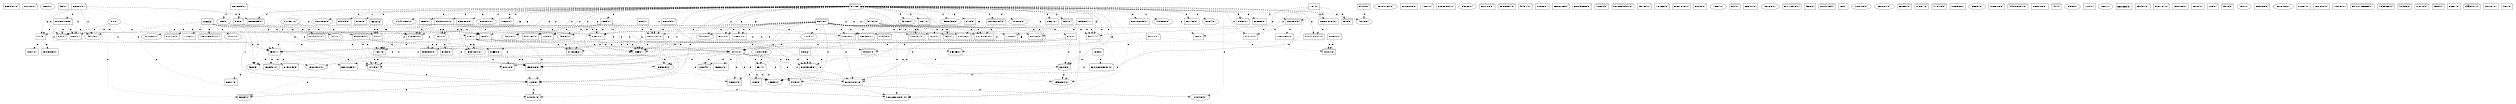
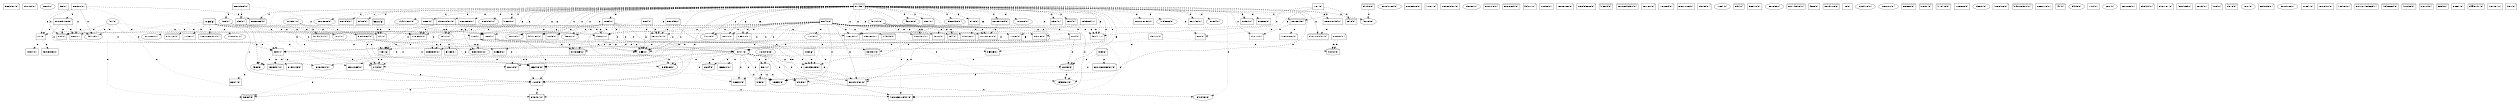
  digraph {
    fontname="DejaVu Sans"
    node [fontname="DejaVu Sans" shape=note]
    edge [fontname="DejaVu Sans" style=dashed]
    n1 [label="decision(1)"]
    n2 [label="church(1)"]
    n3 [label="cent(1)" shape=ellipse]
    n4 [label="faq(1)" shape=box]
    n5 [label="isn(1)" shape=ellipse]
    n6 [label="sin(3)"]
    n7 [label="failure(1)" shape=ellipse]
    n8 [label="one(1)" shape=box]
    n9 [label="faith(7)" shape=box]
    n10 [label="abolition(2)" shape=ellipse]
    n11 [label="act(1)" shape=cylinder]
    n12 [label="hamartia(1)" shape=box]
    n13 [label="mark(1)" shape=box]
    n14 [label="think(1)" shape=ellipse]
    n15 [label="needs(1)" shape=ellipse]
    n16 [label="count(1)"]
    n17 [label="fact(3)" shape=ellipse]
    n18 [label="believe(1)" shape=ellipse]
    n19 [label="extortion(1)" shape=ellipse]
    n20 [label="overrule(1)"]
    n21 [label="rapacity(1)" shape=cylinder]
    n22 [label="reading(2)" shape=box]
    n23 [label="come(1)" shape=cylinder]
    n24 [label="conclusion(2)"]
    n25 [label="day(4)"]
    n26 [label="time(2)"]
    n27 [label="means(1)"]
    n28 [label="reason(1)" shape=box]
    n29 [label="assumed(1)" shape=box]
    n30 [label="proof(1)" shape=cylinder]
    n31 [label="audience(2)"]
    n32 [label="apply(1)" shape=box]
    n33 [label="standard(2)"]
    n34 [label="dot(2)"]
    n35 [label="iota(2)" shape=ellipse]
    n36 [label="suggest(1)" shape=cylinder]
    n37 [label="view(2)" shape=cylinder]
    n38 [label="mind(2)" shape=cylinder]
    n39 [label="continued(1)" shape=ellipse]
    n40 [label="someone(1)" shape=box]
    n41 [label="person(2)"]
    n42 [label="something(3)"]
    n43 [label="accepted(2)" shape=cylinder]
    n44 [label="eats(1)" shape=box]
    n45 [label="knew(1)"]
    n46 [label="role(2)"]
    n47 [label="commendation(1)"]
    n48 [label="rejection(1)" shape=ellipse]
    n49 [label="worship(5)" shape=ellipse]
    n50 [label="met(1)" shape=box]
    n51 [label="binding(1)" shape=ellipse]
    n52 [label="opposition(1)" shape=box]
    n53 [label="closes(1)" shape=ellipse]
    n54 [label="assume(1)" shape=cylinder]
    n55 [label="approach(1)" shape=cylinder]
    n56 [label="follow(1)"]
    n57 [label="notice(1)" shape=box]
    n58 [label="response(1)"]
    n59 [label="participate(1)"]
    n60 [label="intend(1)" shape=cylinder]
    n61 [label="accept(2)"]
    n62 [label="honor(1)" shape=cylinder]
    n63 [label="contradiction(1)" shape=cylinder]
    n64 [label="serves(1)"]
    n65 [label="read(2)"]
    n66 [label="sense(1)"]
    n67 [label="portion(1)" shape=cylinder]
    n68 [label="word(5)" shape=box]
    n69 [label="purpose(2)" shape=cylinder]
    n70 [label="homosexuality(1)" shape=box]
    n71 [label="priority(1)"]
    n72 [label="stood(1)" shape=cylinder]
    n73 [label="law(32)" shape=cylinder]
    n74 [label="figure(1)" shape=ellipse]
    n75 [label="stay(1)"]
    n76 [label="describe(1)" shape=ellipse]
    n77 [label="used(1)" shape=box]
    n78 [label="ceremonial(1)" shape=box]
    n79 [label="give(1)" shape=box]
    n80 [label="impose(1)" shape=ellipse]
    n81 [label="obey(1)" shape=box]
    n82 [label="followed(1)" shape=box]
    n83 [label="end(2)" shape=box]
    n84 [label="circumcision(2)" shape=cylinder]
    n85 [label="period(1)" shape=ellipse]
    n86 [label="term(1)" shape=cylinder]
    n87 [label="commends(1)" shape=box]
    n88 [label="indicate(1)" shape=ellipse]
    n89 [label="convict(1)" shape=box]
    n90 [label="code(1)"]
    n91 [label="concerned(1)" shape=cylinder]
    n92 [label="entail(1)" shape=ellipse]
    n93 [label="discussion(2)"]
    n94 [label="talks(2)" shape=ellipse]
    n95 [label="order(1)"]
    n96 [label="fearer(1)" shape=ellipse]
    n97 [label="aspect(1)" shape=box]
    n98 [label="strength(1)"]
    n99 [label="compare(1)" shape=ellipse]
    n100 [label="trouble(2)" shape=cylinder]
    n101 [label="context(3)" shape=cylinder]
    n102 [label="picture(1)"]
    n103 [label="future(1)" shape=ellipse]
    n104 [label="thing(1)"]
    n105 [label="movement(1)" shape=box]
    n106 [label="family(4)"]
    n107 [label="result(1)"]
    n108 [label="seems(2)" shape=box]
    n109 [label="historian(1)" shape=cylinder]
    n110 [label="hand(2)" shape=box]
    n111 [label="shows(1)"]
    n112 [label="sinfulness(1)" shape=ellipse]
    n113 [label="sees(1)"]
    n114 [label="issue(3)" shape=ellipse]
    n115 [label="passage(1)" shape=box]
    n116 [label="position(1)" shape=ellipse]
    n117 [label="rest(1)"]
    n118 [label="intent(1)" shape=box]
    n119 [label="centurion(2)" shape=box]
    n120 [label="see(1)" shape=ellipse]
    n121 [label="intends(1)"]
    n122 [label="gives(1)"]
    n123 [label="interprets(1)"]
    n124 [label="wanted(1)"]
    n125 [label="everyone(1)" shape=box]
    n126 [label="doubt(1)"]
    n127 [label="week(1)" shape=ellipse]
    n128 [label="matt(6)"]
    n129 [label="interpretation(1)" shape=cylinder]
-   n130 [label="honor(2)" shape=ellipse]
+   n130 [label="question(2)" shape=ellipse]
    n131 [label="answer(1)" shape=cylinder]
    n132 [label="concept(1)" shape=ellipse]
    n133 [label="unite(1)" shape=box]
    n134 [label="doesn(1)" shape=box]
    n135 [label="clh(2)"]
    n136 [label="edu(1)" shape=cylinder]
    n137 [label="begins(1)" shape=box]
    n138 [label="couple(1)" shape=ellipse]
    n139 [label="convicting(1)" shape=cylinder]
    n140 [label="face(1)" shape=box]
    n141 [label="continue(1)" shape=cylinder]
    n142 [label="re(1)" shape=box]
    n143 [label="nothing(1)" shape=ellipse]
    n144 [label="sunday(2)" shape=ellipse]
    n145 [label="gathered(1)" shape=cylinder]
    n146 [label="confusion(1)" shape=cylinder]
    n147 [label="look(1)" shape=ellipse]
    n148 [label="bread(2)" shape=box]
    n149 [label="sermon(1)" shape=ellipse]
    n150 [label="agrees(1)" shape=cylinder]
    n151 [label="mercy(1)" shape=cylinder]
    n152 [label="involve(1)" shape=cylinder]
    n153 [label="interact(1)" shape=box]
    n154 [label="death(1)" shape=ellipse]
    n155 [label="imagine(1)"]
    n156 [label="information(1)" shape=cylinder]
    n157 [label="meaning(1)" shape=box]
    n158 [label="way(2)" shape=box]
    n159 [label="take(1)" shape=cylinder]
    n160 [label="kfu(1)" shape=cylinder]
    n161 [label="bible(1)" shape=ellipse]
    n162 [label="wish(1)" shape=box]
    n163 [label="paul(21)" shape=cylinder]
    n164 [label="tell(1)" shape=cylinder]
    n165 [label="clearest(1)" shape=box]
    n166 [label="middle(1)" shape=cylinder]
    n167 [label="garnet(1)"]
    n168 [label="world(1)" shape=ellipse]
    n169 [label="wrote(1)"]
    n170 [label="com(1)" shape=ellipse]
    n171 [label="accuses(1)" shape=box]
    n172 [label="abolish(1)"]
    n173 [label="pharvey(1)"]
    n174 [label="lecointe(1)" shape=box]
    n175 [label="tenth(1)" shape=box]
    n176 [label="lord(2)"]
    n177 [label="slave(1)" shape=cylinder]
    n178 [label="rom(1)" shape=ellipse]
    n179 [label="jewish(2)" shape=ellipse]
    n180 [label="god(4)" shape=box]
    n181 [label="attitude(1)"]
    n182 [label="conduct(1)" shape=ellipse]
    n183 [label="quack(1)" shape=box]
    n184 [label="remains(1)" shape=box]
    n185 [label="kosher(1)"]
    n186 [label="christ(2)" shape=cylinder]
    n187 [label="acknowledged(7)" shape=cylinder]
    n188 [label="indicated(1)" shape=cylinder]
    n189 [label="justice(1)" shape=cylinder]
    n190 [label="mount(1)" shape=cylinder]
    n191 [label="dealt(1)" shape=cylinder]
    n192 [label="gentile(1)"]
    n193 [label="sabbath(4)" shape=box]
    n194 [label="greek(1)" shape=box]
    n195 [label="darius(1)"]
    n196 [label="mat(6)" shape=box]
    n197 [label="difficulty(1)" shape=cylinder]
    n198 [label="harvey(1)" shape=box]
    n199 [label="jesus(6)" shape=cylinder]
    n200 [label="isbn(1)"]
    n5 -> n6 [label=1]
    n5 -> n7 [label=1]
    n5 -> n8 [label=1 style=dotted]
    n5 -> n9 [label=1 style=dotted]
    n5 -> n10 [label=1 style=dotted]
    n5 -> n11 [label=1]
    n6 -> n12 [label=1]
    n6 -> n13 [label=1 style=dotted]
    n8 -> n9 [label=1]
    n8 -> n10 [label=1 style=dotted]
    n8 -> n14 [label=1]
    n8 -> n15 [label=1 style=dotted]
    n8 -> n16 [label=1 style=dotted]
    n9 -> n16 [label=2 style=dotted]
    n9 -> n17 [label=1 style=dotted]
    n9 -> n18 [label=1 style=dotted]
    n9 -> n19 [label=1]
    n9 -> n20 [label=1 style=dotted]
    n9 -> n21 [label=1]
    n14 -> n8 [label=1]
    n14 -> n15 [label=1]
    n14 -> n15 [label=1]
    n14 -> n22 [label=1]
    n14 -> n22 [label=1 style=dotted]
    n14 -> n23 [label=1 style=dotted]
    n14 -> n24 [label=1]
    n14 -> n24 [label=1]
    n14 -> n25 [label=3]
    n14 -> n26 [label=1]
    n14 -> n27 [label=1 style=dotted]
    n14 -> n27 [label=1]
    n14 -> n28 [label=1 style=dotted]
    n14 -> n29 [label=1 style=dotted]
    n14 -> n30 [label=1 style=dotted]
    n14 -> n30 [label=1]
    n14 -> n31 [label=1 style=dotted]
    n14 -> n31 [label=1 style=dotted]
    n17 -> n32 [label=1 style=dotted]
    n23 -> n24 [label=1 style=dotted]
    n23 -> n48 [label=1]
    n25 -> n15 [label=1]
    n25 -> n26 [label=1 style=dotted]
    n25 -> n27 [label=1 style=dotted]
    n25 -> n50 [label=1]
    n26 -> n51 [label=1]
    n29 -> n68 [label=1]
    n29 -> n72 [label=1 style=dotted]
    n33 -> n8 [label=1 style=dotted]
    n33 -> n34 [label=1]
    n33 -> n35 [label=1 style=dotted]
    n34 -> n17 [label=1 style=dotted]
    n34 -> n22 [label=1]
    n34 -> n36 [label=1]
    n35 -> n17 [label=1]
    n35 -> n22 [label=1 style=dotted]
    n35 -> n36 [label=1 style=dotted]
    n36 -> n17 [label=1 style=dotted]
    n36 -> n22 [label=1 style=dotted]
    n36 -> n37 [label=1]
    n36 -> n38 [label=1 style=dotted]
    n37 -> n38 [label=1 style=dotted]
    n41 -> n6 [label=1 style=dotted]
    n41 -> n7 [label=1]
    n41 -> n9 [label=1 style=dotted]
    n41 -> n11 [label=1]
    n41 -> n42 [label=1 style=dotted]
    n41 -> n43 [label=1]
    n41 -> n44 [label=1 style=dotted]
    n42 -> n6 [label=1 style=dotted]
    n42 -> n7 [label=1 style=dotted]
    n42 -> n9 [label=1]
    n42 -> n11 [label=1 style=dotted]
    n42 -> n44 [label=1]
    n43 -> n37 [label=1 style=dotted]
    n46 -> n23 [label=1 style=dotted]
    n46 -> n47 [label=1 style=dotted]
    n46 -> n48 [label=1 style=dotted]
    n49 -> n25 [label=1]
    n61 -> n37 [label=1 style=dotted]
    n61 -> n62 [label=2]
    n61 -> n62 [label=2]
    n65 -> n66 [label=1 style=dotted]
    n65 -> n67 [label=1 style=dotted]
    n65 -> n68 [label=1]
    n65 -> n68 [label=1 style=dotted]
    n65 -> n69 [label=1]
    n65 -> n69 [label=1 style=dotted]
    n68 -> n70 [label=1]
    n68 -> n71 [label=1 style=dotted]
    n68 -> n72 [label=2]
    n73 -> n8 [label=2 style=dotted]
    n73 -> n9 [label=1 style=dotted]
    n73 -> n10 [label=2]
    n73 -> n14 [label=1 style=dotted]
    n73 -> n14 [label=1]
    n73 -> n18 [label=3 style=dotted]
    n73 -> n19 [label=1]
    n73 -> n23 [label=3]
    n73 -> n26 [label=1]
    n73 -> n36 [label=3]
    n73 -> n37 [label=3 style=dotted]
    n73 -> n38 [label=2 style=dotted]
    n73 -> n43 [label=1]
    n73 -> n48 [label=3 style=dotted]
    n73 -> n51 [label=1 style=dotted]
    n73 -> n65 [label=2 style=dotted]
    n73 -> n66 [label=1 style=dotted]
    n73 -> n67 [label=1]
    n73 -> n68 [label=1]
    n73 -> n69 [label=1 style=dotted]
    n73 -> n70 [label=1]
    n73 -> n74 [label=1 style=dotted]
    n73 -> n75 [label=1]
    n73 -> n76 [label=1 style=dotted]
    n73 -> n77 [label=2 style=dotted]
    n73 -> n78 [label=2]
    n73 -> n79 [label=2]
    n73 -> n80 [label=2 style=dotted]
    n73 -> n81 [label=1]
    n73 -> n82 [label=1]
    n73 -> n83 [label=1 style=dotted]
    n73 -> n84 [label=2]
    n73 -> n85 [label=1]
    n73 -> n86 [label=1]
    n73 -> n87 [label=2 style=dotted]
    n73 -> n88 [label=1 style=dotted]
    n73 -> n89 [label=1]
    n73 -> n90 [label=1]
    n73 -> n91 [label=1 style=dotted]
    n73 -> n92 [label=1 style=dotted]
    n73 -> n93 [label=2 style=dotted]
    n73 -> n94 [label=5]
    n73 -> n95 [label=3]
    n73 -> n96 [label=1 style=dotted]
    n73 -> n97 [label=2 style=dotted]
    n73 -> n98 [label=2 style=dotted]
    n73 -> n99 [label=1 style=dotted]
    n73 -> n100 [label=4]
    n73 -> n101 [label=1 style=dotted]
    n73 -> n102 [label=3 style=dotted]
    n73 -> n103 [label=1]
    n73 -> n104 [label=1]
    n73 -> n105 [label=1 style=dotted]
    n73 -> n106 [label=2]
    n73 -> n107 [label=3]
    n73 -> n108 [label=3 style=dotted]
    n73 -> n109 [label=1 style=dotted]
    n73 -> n110 [label=2 style=dotted]
    n73 -> n111 [label=1]
    n73 -> n112 [label=1 style=dotted]
    n73 -> n113 [label=1]
    n73 -> n114 [label=2]
    n73 -> n115 [label=1 style=dotted]
    n73 -> n116 [label=1 style=dotted]
    n73 -> n117 [label=1 style=dotted]
    n73 -> n118 [label=1]
    n73 -> n119 [label=1 style=dotted]
    n73 -> n120 [label=1 style=dotted]
    n77 -> n8 [label=1]
    n77 -> n14 [label=1]
    n77 -> n14 [label=1 style=dotted]
    n77 -> n36 [label=1 style=dotted]
    n77 -> n68 [label=1]
    n77 -> n70 [label=1]
    n77 -> n82 [label=1]
    n77 -> n85 [label=1 style=dotted]
    n77 -> n90 [label=1 style=dotted]
    n77 -> n96 [label=1]
    n77 -> n119 [label=1 style=dotted]
    n77 -> n120 [label=1]
    n78 -> n84 [label=1 style=dotted]
    n83 -> n9 [label=1]
    n83 -> n14 [label=1 style=dotted]
    n83 -> n23 [label=1]
    n83 -> n24 [label=1]
    n91 -> n105 [label=1]
    n91 -> n106 [label=1 style=dotted]
    n93 -> n36 [label=1 style=dotted]
    n93 -> n37 [label=1]
    n93 -> n38 [label=1]
    n93 -> n94 [label=1]
    n93 -> n98 [label=1 style=dotted]
    n93 -> n121 [label=1]
    n94 -> n18 [label=2]
    n94 -> n98 [label=1 style=dotted]
    n94 -> n122 [label=1 style=dotted]
    n101 -> n111 [label=1]
    n101 -> n117 [label=1 style=dotted]
    n101 -> n123 [label=1 style=dotted]
    n106 -> n70 [label=1 style=dotted]
    n119 -> n120 [label=1 style=dotted]
    n128 -> n29 [label=1 style=dotted]
    n128 -> n65 [label=1]
    n128 -> n68 [label=4]
    n128 -> n71 [label=1 style=dotted]
    n128 -> n72 [label=1 style=dotted]
    n128 -> n129 [label=1]
    n128 -> n130 [label=1 style=dotted]
    n128 -> n131 [label=1 style=dotted]
    n128 -> n132 [label=1 style=dotted]
    n128 -> n133 [label=1]
    n128 -> n134 [label=1]
    n128 -> n134 [label=1]
    n128 -> n135 [label=1 style=dotted]
    n134 -> n120 [label=1]
    n134 -> n120 [label=1]
    n144 -> n145 [label=1]
    n144 -> n146 [label=1]
    n144 -> n147 [label=1]
    n145 -> n120 [label=2]
    n145 -> n148 [label=2]
    n158 -> n101 [label=1]
    n158 -> n106 [label=1]
    n158 -> n121 [label=1]
    n158 -> n159 [label=1]
    n163 -> n11 [label=1]
    n163 -> n15 [label=1]
    n163 -> n16 [label=1]
    n163 -> n18 [label=2 style=dotted]
    n163 -> n22 [label=1 style=dotted]
    n163 -> n24 [label=2]
    n163 -> n31 [label=1 style=dotted]
    n163 -> n44 [label=1]
    n163 -> n48 [label=1 style=dotted]
    n163 -> n69 [label=1 style=dotted]
    n163 -> n70 [label=1 style=dotted]
    n163 -> n71 [label=1 style=dotted]
    n163 -> n102 [label=1]
    n163 -> n103 [label=1]
    n163 -> n105 [label=1]
    n163 -> n106 [label=2 style=dotted]
    n163 -> n107 [label=1]
    n163 -> n108 [label=1]
    n163 -> n109 [label=1]
    n163 -> n110 [label=2]
    n163 -> n120 [label=1]
    n163 -> n121 [label=1]
    n163 -> n134 [label=1]
    n163 -> n134 [label=1]
    n163 -> n148 [label=1 style=dotted]
    n163 -> n164 [label=1]
    n163 -> n165 [label=1]
    n163 -> n166 [label=1 style=dotted]
    n163 -> n167 [label=1]
    n163 -> n168 [label=1 style=dotted]
    n163 -> n169 [label=1]
    n179 -> n31 [label=1]
    n179 -> n105 [label=1 style=dotted]
    n179 -> n106 [label=1 style=dotted]
    n179 -> n119 [label=1]
    n179 -> n120 [label=1]
    n179 -> n164 [label=2]
    n180 -> n119 [label=2]
    n180 -> n120 [label=2]
    n186 -> n114 [label=1]
    n192 -> n31 [label=1]
    n192 -> n119 [label=1]
    n192 -> n120 [label=1]
    n193 -> n167 [label=1 style=dotted]
    n193 -> n169 [label=1]
    n195 -> n15 [label=1 style=dotted]
    n195 -> n62 [label=1 style=dotted]
    n196 -> n15 [label=1 style=dotted]
    n196 -> n31 [label=1]
    n196 -> n38 [label=2 style=dotted]
    n199 -> n38 [label=1 style=dotted]
    n199 -> n135 [label=1 style=dotted]
    n199 -> n135 [label=1]
  }
